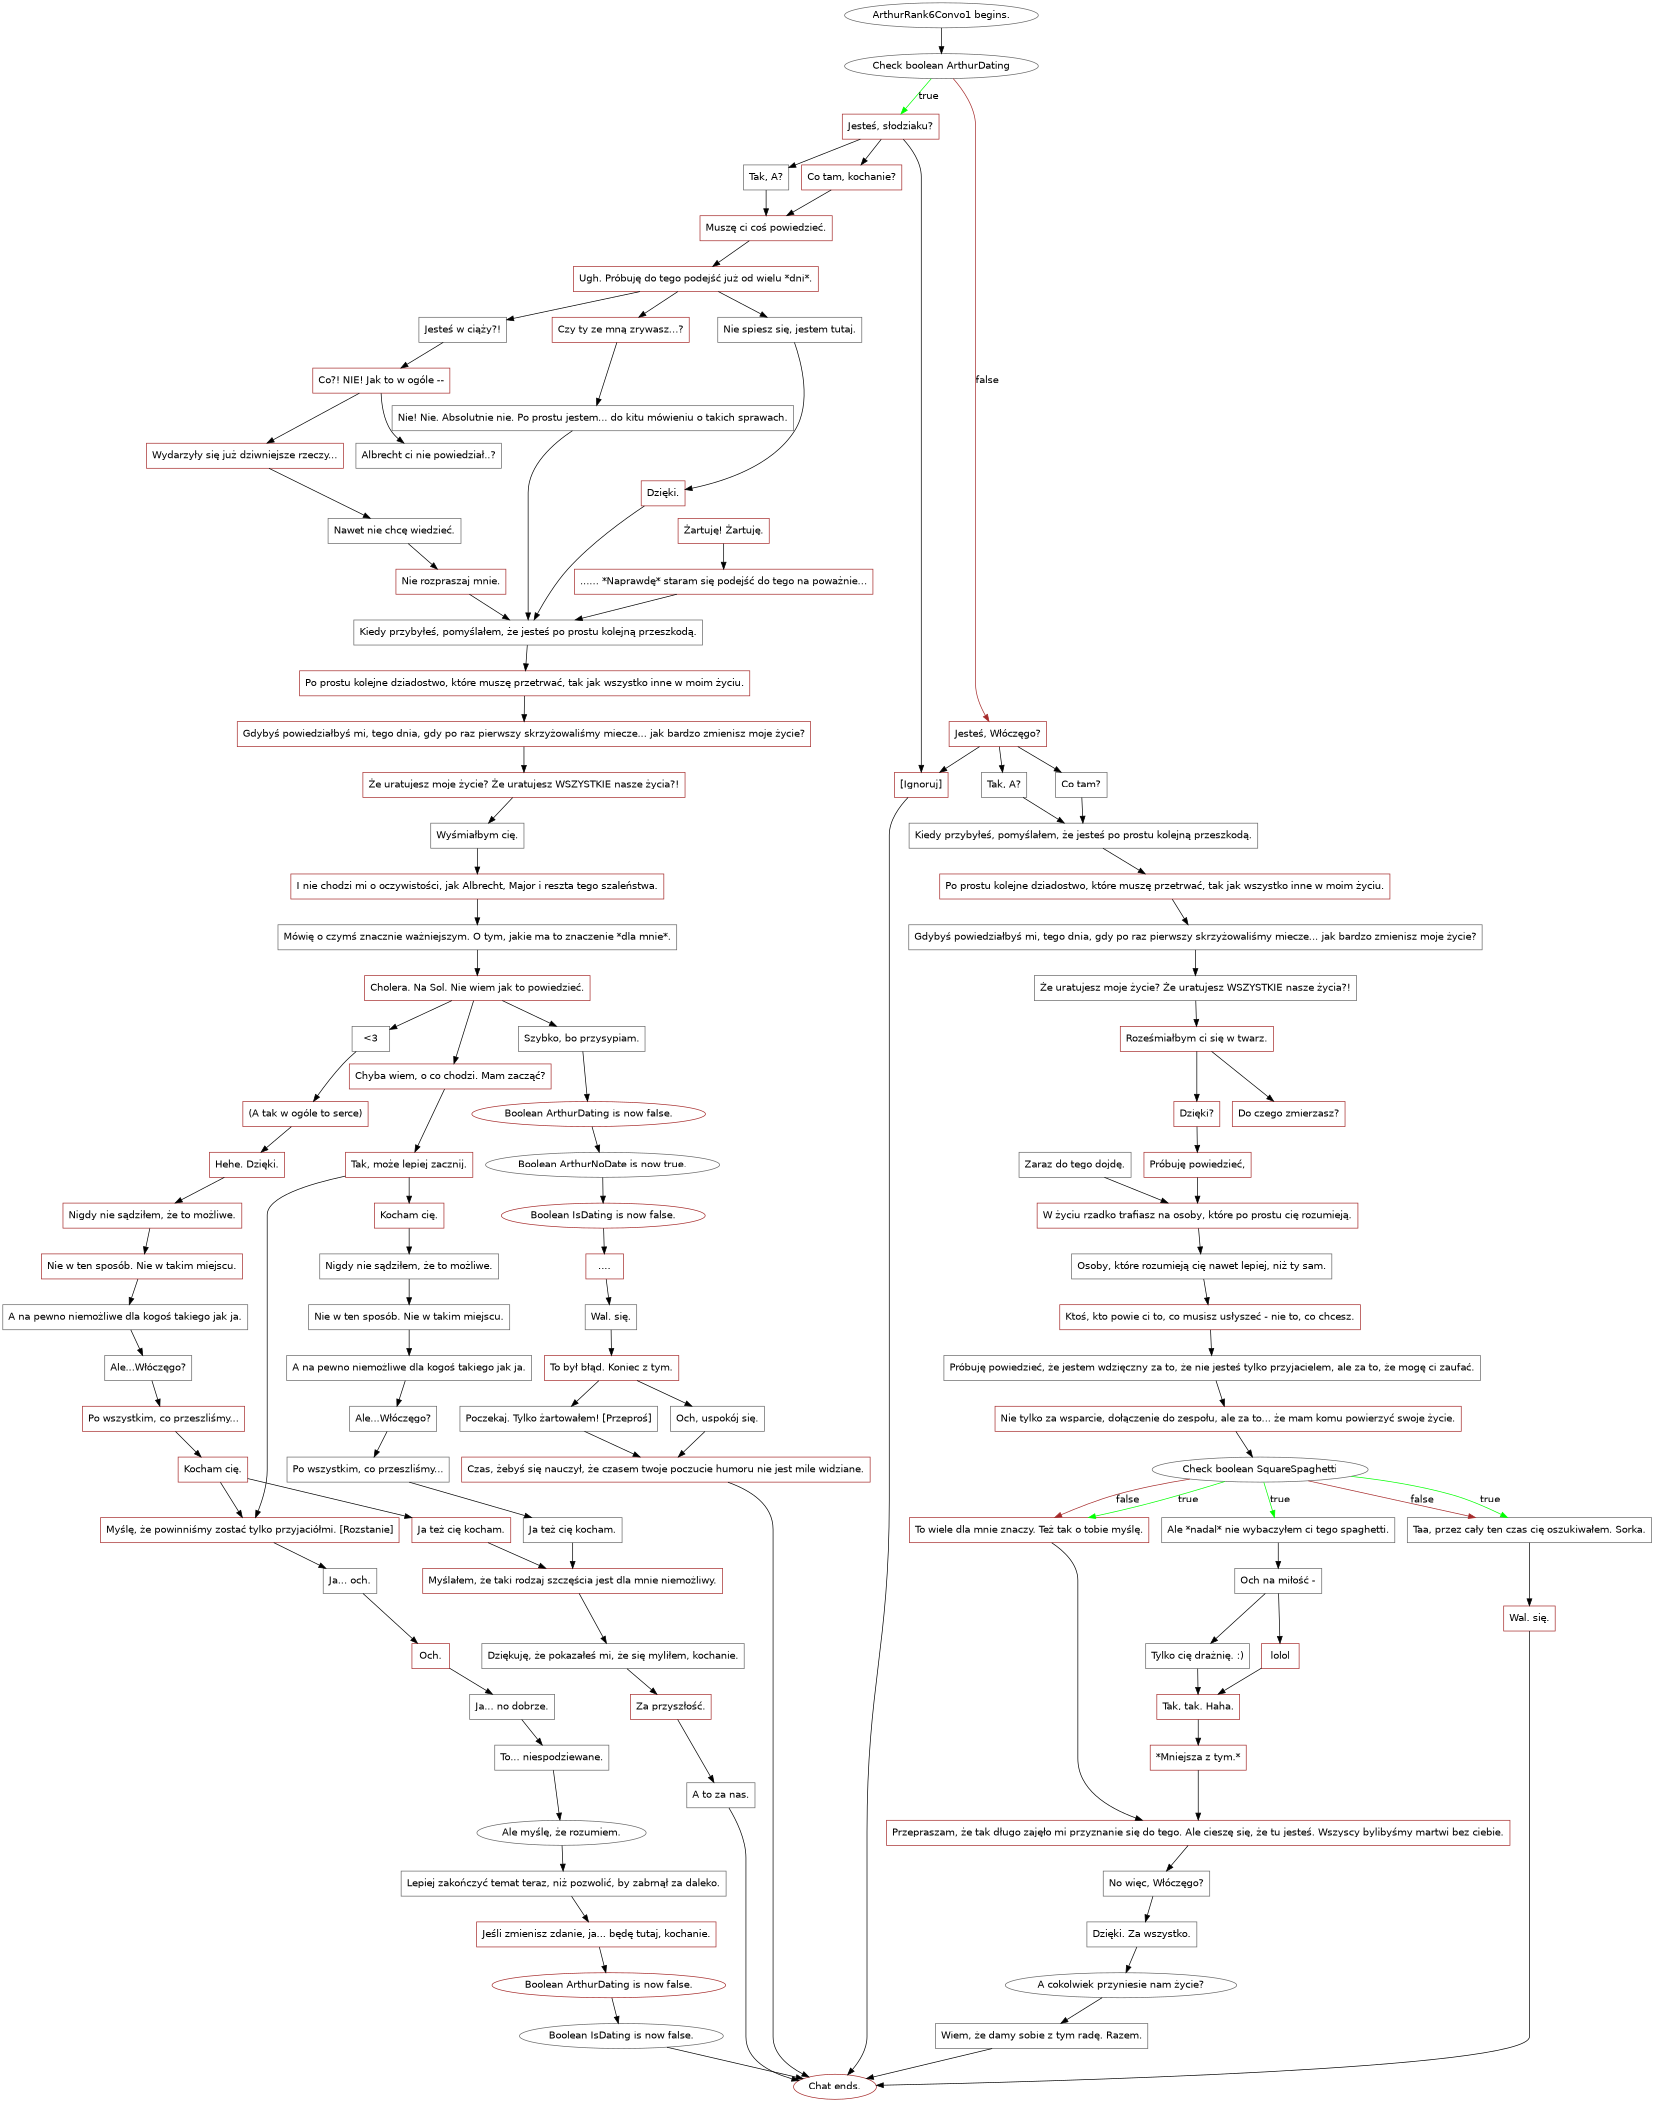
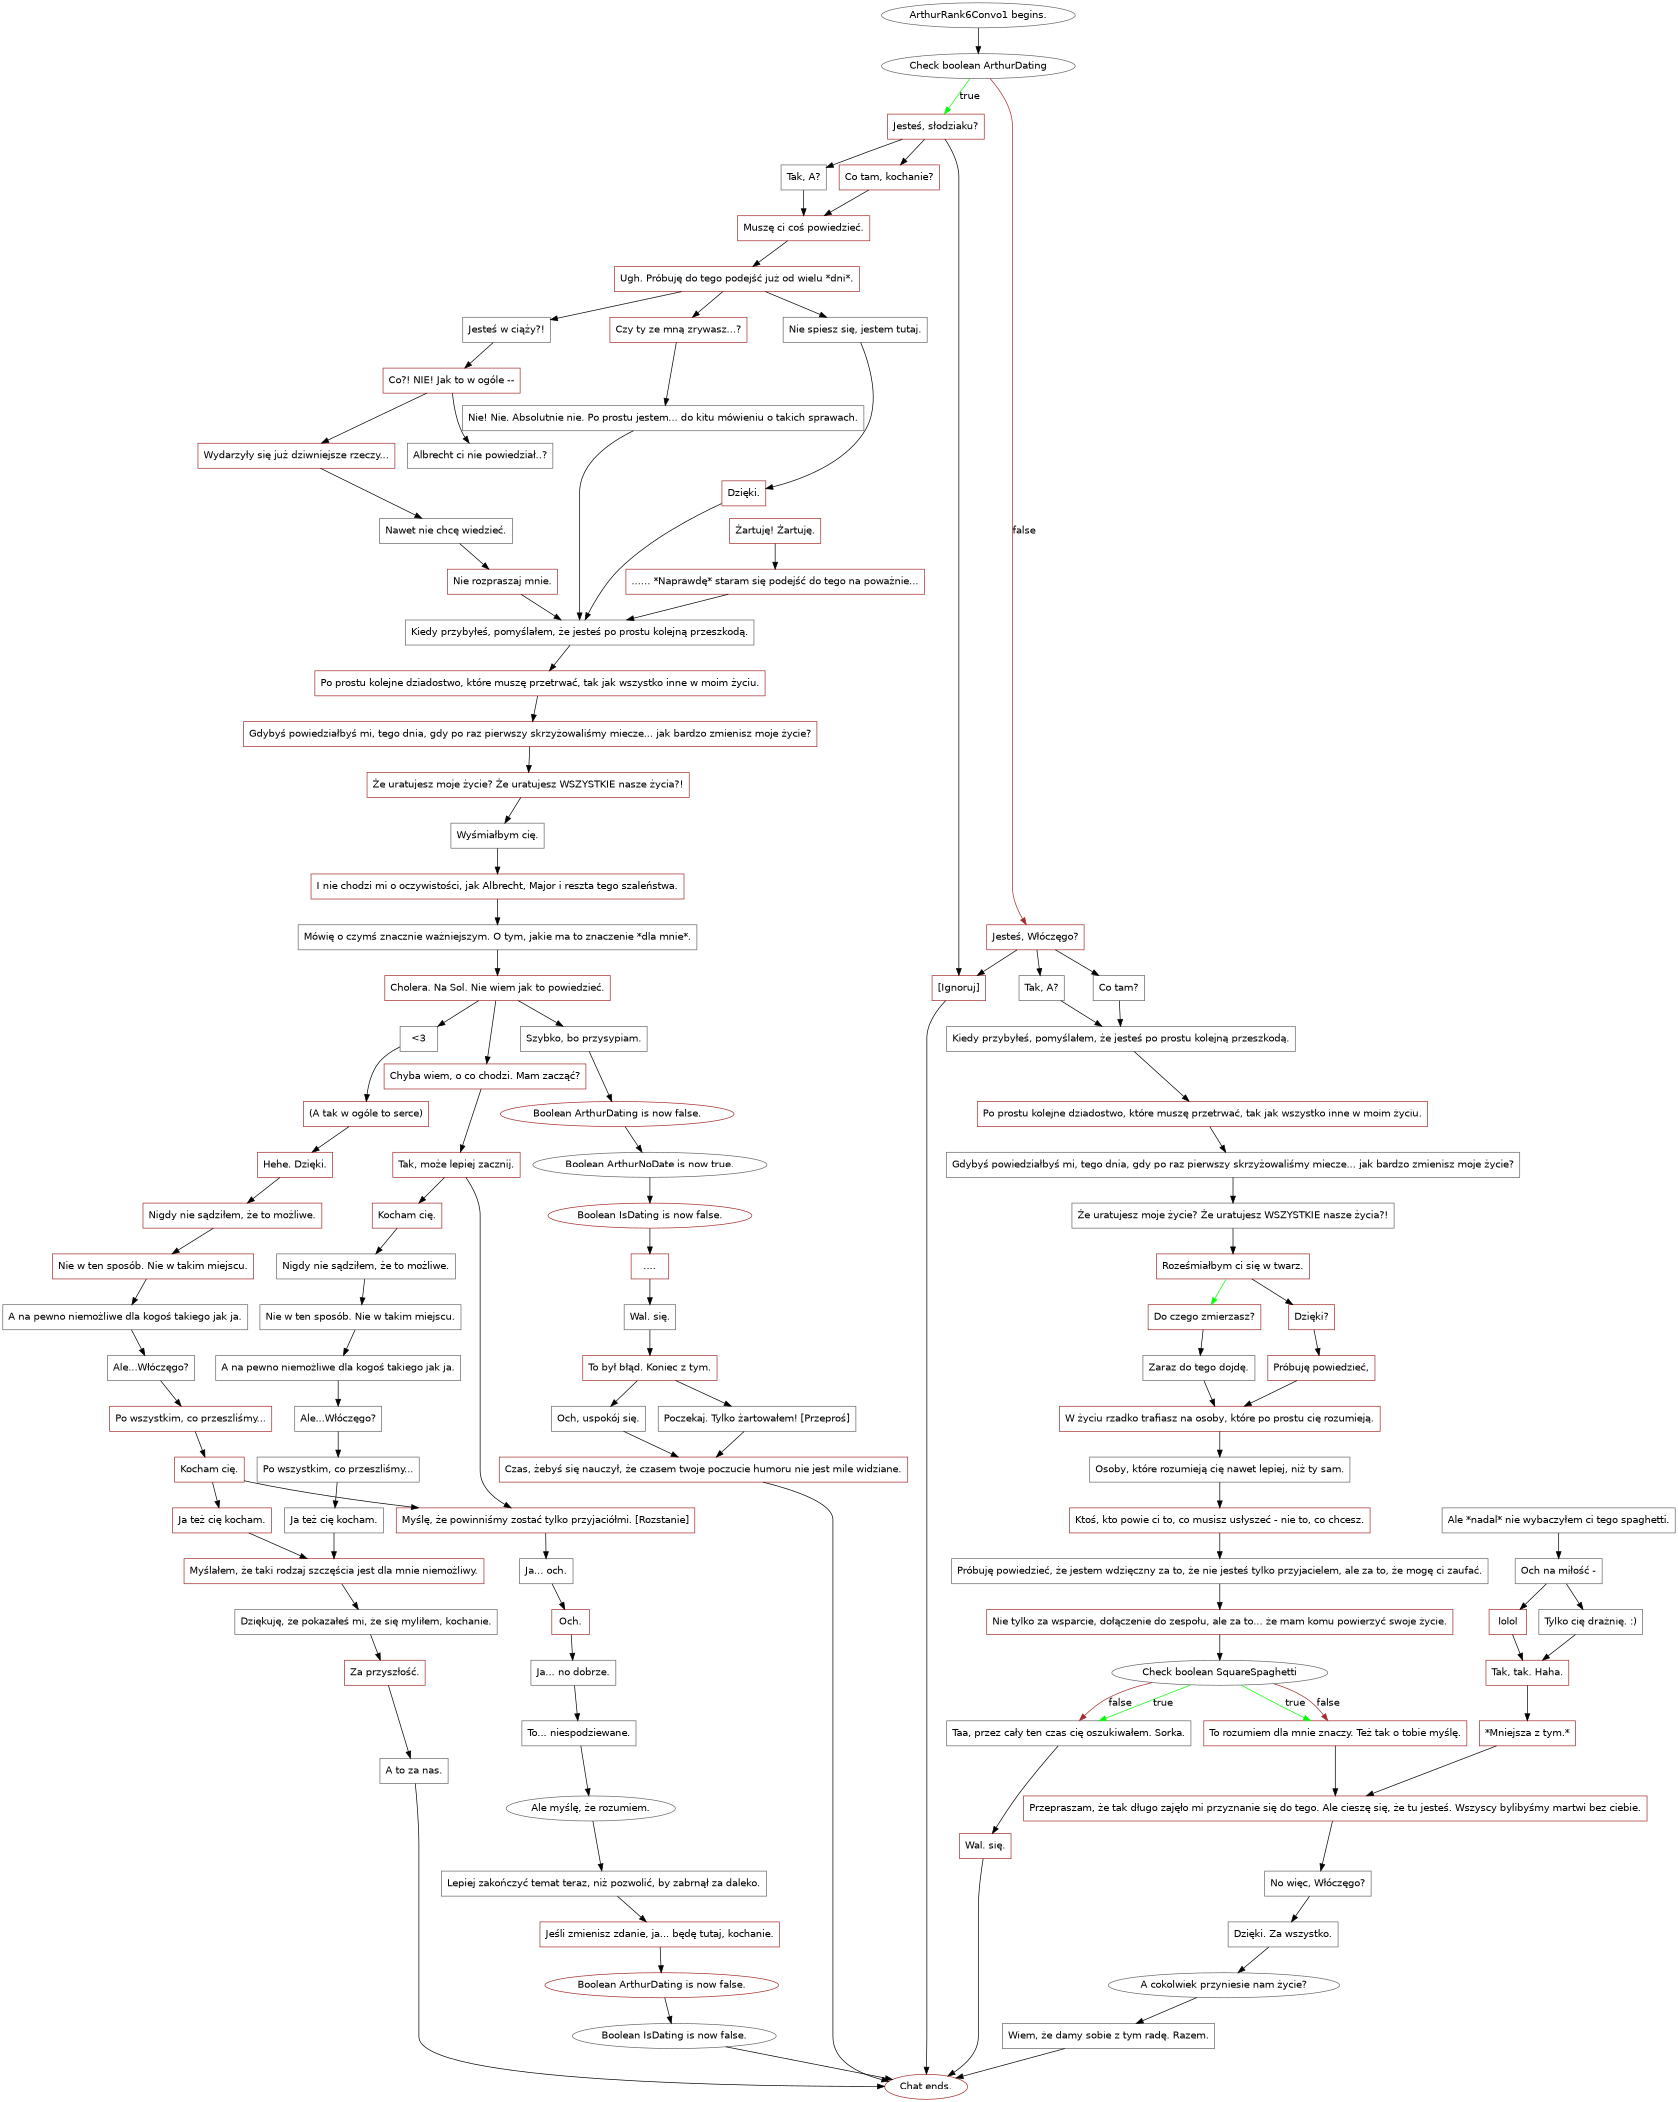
  digraph {
    fontname="DejaVu Sans"
    node [color=brown fontname="DejaVu Sans" shape=box]
    edge [fontname="DejaVu Sans"]
    "ArthurRank6Convo1 begins." [color=gray40 shape=""]
    n2 [color=gray40 label="Check boolean ArthurDating" shape=""]
    n3 [label="Jesteś, słodziaku?"]
    n4 [label="Jesteś, Włóczęgo?"]
    n5 [color=gray40 label="Tak, A?"]
    n6 [label="Co tam, kochanie?"]
    n7 [label="[Ignoruj]"]
    n8 [color=gray40 label="Co tam?"]
    n9 [color=gray40 label="Tak, A?"]
    n10 [label="Muszę ci coś powiedzieć."]
    "Chat ends." [shape=""]
    n12 [color=gray40 label="Kiedy przybyłeś, pomyślałem, że jesteś po prostu kolejną przeszkodą."]
    n13 [label="Ugh. Próbuję do tego podejść już od wielu *dni*."]
    n14 [label="Po prostu kolejne dziadostwo, które muszę przetrwać, tak jak wszystko inne w moim życiu."]
    n15 [color=gray40 label="Jesteś w ciąży?!"]
    n16 [label="Czy ty ze mną zrywasz...?"]
    n17 [color=gray40 label="Nie spiesz się, jestem tutaj."]
    n18 [color=gray40 label="Gdybyś powiedziałbyś mi, tego dnia, gdy po raz pierwszy skrzyżowaliśmy miecze... jak bardzo zmienisz moje życie?"]
    n19 [label="Co?! NIE! Jak to w ogóle --"]
    n20 [color=gray40 label="Nie! Nie. Absolutnie nie. Po prostu jestem... do kitu mówieniu o takich sprawach."]
    n21 [label="Dzięki."]
    n22 [color=gray40 label="Że uratujesz moje życie? Że uratujesz WSZYSTKIE nasze życia?!"]
    n23 [label="Wydarzyły się już dziwniejsze rzeczy..."]
    n24 [color=gray40 label="Albrecht ci nie powiedział..?"]
    n25 [color=gray40 label="Kiedy przybyłeś, pomyślałem, że jesteś po prostu kolejną przeszkodą."]
    n26 [label="Roześmiałbym ci się w twarz."]
    n27 [color=gray40 label="Nawet nie chcę wiedzieć."]
    n28 [label="Po prostu kolejne dziadostwo, które muszę przetrwać, tak jak wszystko inne w moim życiu."]
    n29 [label="Dzięki?"]
    n30 [label="Do czego zmierzasz?"]
    n31 [label="Nie rozpraszaj mnie."]
    n32 [label="Żartuję! Żartuję."]
    n33 [label="...... *Naprawdę* staram się podejść do tego na poważnie..."]
    n34 [label="Gdybyś powiedziałbyś mi, tego dnia, gdy po raz pierwszy skrzyżowaliśmy miecze... jak bardzo zmienisz moje życie?"]
    n35 [label="Próbuję powiedzieć,"]
    n36 [color=gray40 label="Zaraz do tego dojdę."]
    n37 [label="Że uratujesz moje życie? Że uratujesz WSZYSTKIE nasze życia?!"]
    n38 [label="W życiu rzadko trafiasz na osoby, które po prostu cię rozumieją."]
    n39 [color=gray40 label="Wyśmiałbym cię."]
    n40 [color=gray40 label="Osoby, które rozumieją cię nawet lepiej, niż ty sam."]
    n41 [label="I nie chodzi mi o oczywistości, jak Albrecht, Major i reszta tego szaleństwa."]
    n42 [label="Ktoś, kto powie ci to, co musisz usłyszeć - nie to, co chcesz."]
    n43 [color=gray40 label="Mówię o czymś znacznie ważniejszym. O tym, jakie ma to znaczenie *dla mnie*."]
    n44 [color=gray40 label="Próbuję powiedzieć, że jestem wdzięczny za to, że nie jesteś tylko przyjacielem, ale za to, że mogę ci zaufać."]
    n45 [label="Cholera. Na Sol. Nie wiem jak to powiedzieć."]
    n46 [label="Nie tylko za wsparcie, dołączenie do zespołu, ale za to... że mam komu powierzyć swoje życie."]
    n47 [label="Chyba wiem, o co chodzi. Mam zacząć?"]
    n48 [color=gray40 label="<3"]
    n49 [color=gray40 label="Szybko, bo przysypiam."]
    n50 [color=gray40 label="Check boolean SquareSpaghetti" shape=""]
    n51 [label="Tak, może lepiej zacznij."]
    n52 [label="(A tak w ogóle to serce)"]
    n53 [label="Boolean ArthurDating is now false." shape=""]
    n54 [color=gray40 label="Ale *nadal* nie wybaczyłem ci tego spaghetti."]
-   n55 [label="To wiele dla mnie znaczy. Też tak o tobie myślę."]
+   n55 [label="To rozumiem dla mnie znaczy. Też tak o tobie myślę."]
    n56 [color=gray40 label="Taa, przez cały ten czas cię oszukiwałem. Sorka."]
    n57 [label="Kocham cię."]
    n58 [label="Myślę, że powinniśmy zostać tylko przyjaciółmi. [Rozstanie]"]
    n59 [label="Hehe. Dzięki."]
    n60 [color=gray40 label="Boolean ArthurNoDate is now true." shape=""]
    n61 [color=gray40 label="Och na miłość -"]
    n62 [label="Przepraszam, że tak długo zajęło mi przyznanie się do tego. Ale cieszę się, że tu jesteś. Wszyscy bylibyśmy martwi bez ciebie."]
    n63 [label="Wal. się."]
    n64 [color=gray40 label="Nigdy nie sądziłem, że to możliwe."]
    n65 [color=gray40 label="Ja... och."]
    n66 [label="Nigdy nie sądziłem, że to możliwe."]
    n67 [label="Boolean IsDating is now false." shape=""]
    n68 [label=lolol]
    n69 [color=gray40 label="Tylko cię drażnię. :)"]
    n70 [color=gray40 label="No więc, Włóczęgo?"]
    n71 [color=gray40 label="Nie w ten sposób. Nie w takim miejscu."]
    n72 [label="Och."]
    n73 [label="Nie w ten sposób. Nie w takim miejscu."]
    n74 [label="...."]
    n75 [label="Tak, tak. Haha."]
    n76 [color=gray40 label="Dzięki. Za wszystko."]
    n77 [color=gray40 label="A na pewno niemożliwe dla kogoś takiego jak ja."]
    n78 [color=gray40 label="Ja... no dobrze."]
    n79 [color=gray40 label="A na pewno niemożliwe dla kogoś takiego jak ja."]
    n80 [color=gray40 label="Wal. się."]
    n81 [label="*Mniejsza z tym.*"]
    n82 [color=gray40 label="A cokolwiek przyniesie nam życie?" shape=ellipse]
    n83 [color=gray40 label="Ale...Włóczęgo?"]
    n84 [color=gray40 label="To... niespodziewane."]
    n85 [color=gray40 label="Ale...Włóczęgo?"]
    n86 [label="To był błąd. Koniec z tym."]
    n87 [color=gray40 label="Wiem, że damy sobie z tym radę. Razem."]
    n88 [color=gray40 label="Po wszystkim, co przeszliśmy..."]
    n89 [color=gray40 label="Ale myślę, że rozumiem." shape=ellipse]
    n90 [label="Po wszystkim, co przeszliśmy..."]
    n91 [color=gray40 label="Poczekaj. Tylko żartowałem! [Przeproś]"]
    n92 [color=gray40 label="Och, uspokój się."]
    n93 [color=gray40 label="Ja też cię kocham."]
    n94 [color=gray40 label="Lepiej zakończyć temat teraz, niż pozwolić, by zabrnął za daleko."]
    n95 [label="Kocham cię."]
    n96 [label="Czas, żebyś się nauczył, że czasem twoje poczucie humoru nie jest mile widziane."]
    n97 [label="Myślałem, że taki rodzaj szczęścia jest dla mnie niemożliwy."]
    n98 [label="Jeśli zmienisz zdanie, ja... będę tutaj, kochanie."]
    n99 [label="Ja też cię kocham."]
    n100 [color=gray40 label="Dziękuję, że pokazałeś mi, że się myliłem, kochanie."]
    n101 [label="Boolean ArthurDating is now false." shape=""]
    n102 [label="Za przyszłość."]
    n103 [color=gray40 label="Boolean IsDating is now false." shape=""]
    n104 [color=gray40 label="A to za nas."]
    "ArthurRank6Convo1 begins." -> n2
    n2 -> n3 [color=green label=true]
    n2 -> n4 [color=brown label=false]
    n3 -> n5
    n3 -> n6
    n3 -> n7
    n4 -> n7
    n4 -> n8
    n4 -> n9
    n5 -> n10
    n6 -> n10
    n7 -> "Chat ends."
    n8 -> n12
    n9 -> n12
    n10 -> n13
    n12 -> n14
    n13 -> n15
    n13 -> n16
    n13 -> n17
    n14 -> n18
    n15 -> n19
    n16 -> n20
    n17 -> n21
    n18 -> n22
    n19 -> n23
    n19 -> n24
    n20 -> n25
    n21 -> n25
    n22 -> n26
    n23 -> n27
    n25 -> n28
    n26 -> n29
-   n26 -> n30
+   n26 -> n30 [color=green]
    n27 -> n31
    n28 -> n34
    n29 -> n35
+   n30 -> n36
    n31 -> n25
    n32 -> n33
    n33 -> n25
    n34 -> n37
    n35 -> n38
    n36 -> n38
    n37 -> n39
    n38 -> n40
    n39 -> n41
    n40 -> n42
    n41 -> n43
    n42 -> n44
    n43 -> n45
    n44 -> n46
    n45 -> n47
    n45 -> n48
    n45 -> n49
    n46 -> n50
    n47 -> n51
    n48 -> n52
    n49 -> n53
-   n50 -> n54 [color=green label=true]
    n50 -> n55 [color=green label=true]
    n50 -> n55 [color=brown label=false]
    n50 -> n56 [color=green label=true]
    n50 -> n56 [color=brown label=false]
    n51 -> n57
    n51 -> n58
    n52 -> n59
    n53 -> n60
    n54 -> n61
    n55 -> n62
    n56 -> n63
    n57 -> n64
    n58 -> n65
    n59 -> n66
    n60 -> n67
    n61 -> n68
    n61 -> n69
    n62 -> n70
    n63 -> "Chat ends."
    n64 -> n71
    n65 -> n72
    n66 -> n73
    n67 -> n74
    n68 -> n75
    n69 -> n75
    n70 -> n76
    n71 -> n77
    n72 -> n78
    n73 -> n79
    n74 -> n80
    n75 -> n81
    n76 -> n82
    n77 -> n83
    n78 -> n84
    n79 -> n85
    n80 -> n86
    n81 -> n62
    n82 -> n87
    n83 -> n88
    n84 -> n89
    n85 -> n90
    n86 -> n91
    n86 -> n92
    n87 -> "Chat ends."
    n88 -> n93
    n89 -> n94
    n90 -> n95
    n91 -> n96
    n92 -> n96
    n93 -> n97
    n94 -> n98
    n95 -> n58
    n95 -> n99
    n96 -> "Chat ends."
    n97 -> n100
    n98 -> n101
    n99 -> n97
    n100 -> n102
    n101 -> n103
    n102 -> n104
    n103 -> "Chat ends."
    n104 -> "Chat ends."
  }
